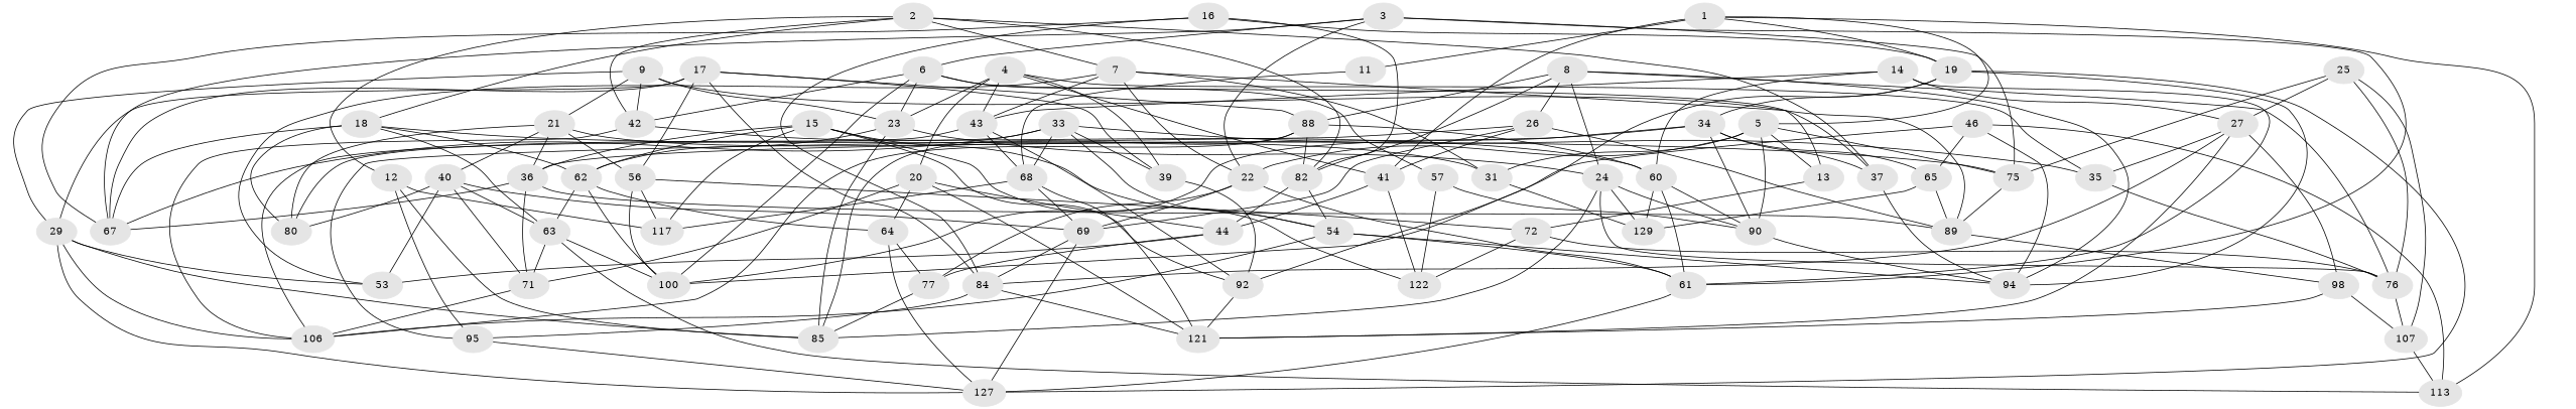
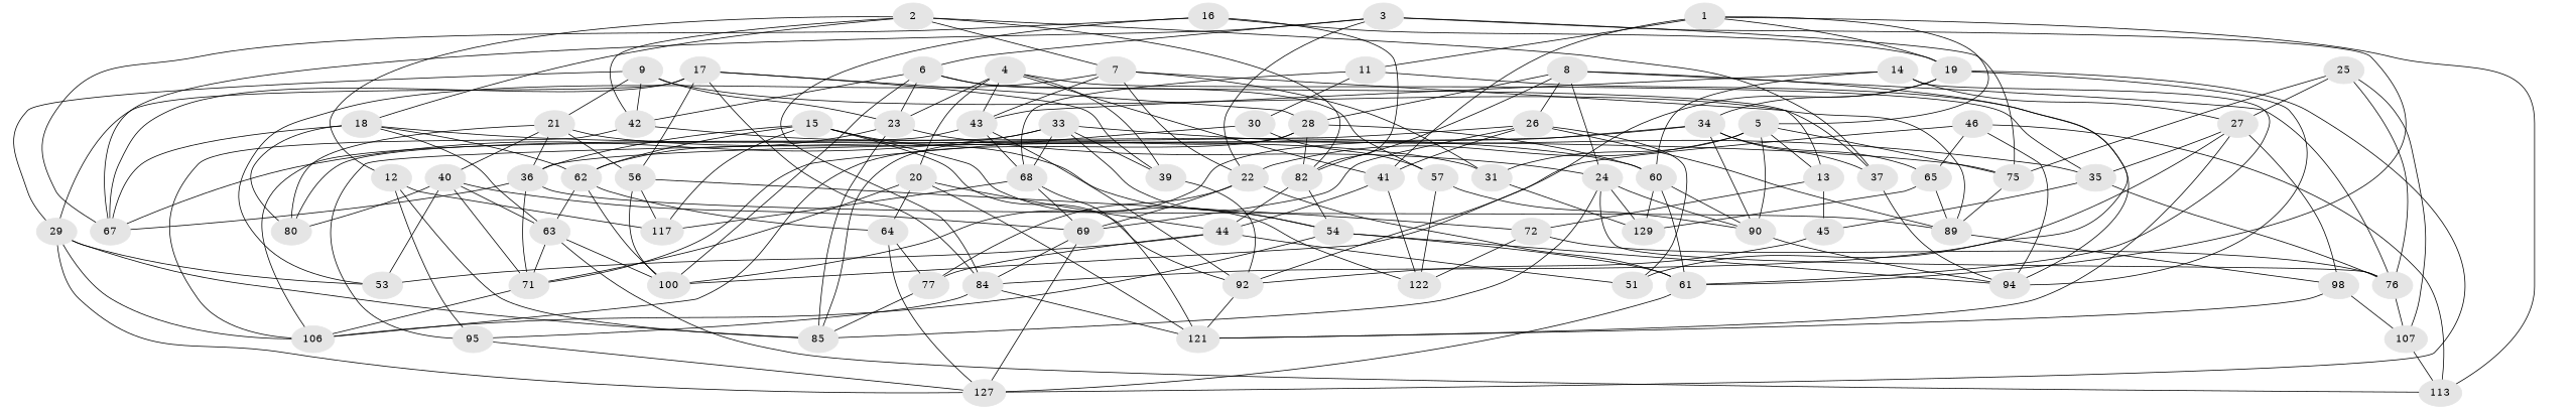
  graph {
    node [color=gray90 style=filled]
    1 [super="+87"]
    5 [super="+102"]
    11
    19 [super="+70"]
    41 [super="+52"]
    113
    22 [super="+83"]
    75 [super="+116"]
    13
    31 [super="+82"]
    90 [super="+126"]
+   30
+   51
    68 [super="+130"]
    94 [super="+131"]
    92 [super="+115"]
    34 [super="+133"]
    127 [super="+128"]
    122
    44 [super="+123"]
    2 [super="+110"]
    7 [super="+10"]
    12
    18 [super="+38"]
    n25 [label=82 super="+55"]
    37
    42 [super="+86"]
    43 [super="+114"]
    53
    85 [super="+132"]
    95
    117
    67 [super="+93"]
    62 [super="+137"]
    63 [super="+134"]
    80
    54 [super="+88"]
    60 [super="+97"]
    106 [super="+112"]
    3 [super="+91"]
    6 [super="+96"]
    61 [super="+79"]
    23 [super="+47"]
    57
    100 [super="+111"]
    69 [super="+101"]
    77
    89 [super="+119"]
    4 [super="+99"]
    20 [super="+78"]
    35 [super="+50"]
    39
    64
    71 [super="+105"]
    121 [super="+136"]
    24 [super="+48"]
    76 [super="+109"]
+   45
    72
    129
    8 [super="+124"]
    26 [super="+120"]
-   28 [super="+74" label=88]
+   28 [super="+74"]
    107
    9 [super="+135"]
    21 [super="+108"]
    29 [super="+125"]
    36 [super="+66"]
    56 [super="+118"]
    40 [super="+58"]
    98
    27 [super="+49"]
    84 [super="+104"]
    14
    15 [super="+59"]
    16
    17 [super="+103"]
    65
    25
    33 [super="+81"]
    46
    1 -- 5
    1 -- 11
    1 -- 19
    1 -- 41 [weight=2]
    1 -- 113
    5 -- 22
    5 -- 75
    5 -- 13
    5 -- 31
    5 -- 90
+   11 -- 30
+   11 -- 51
    11 -- 68
    19 -- 94
    19 -- 92
    19 -- 34
    19 -- 127
    41 -- 122
    41 -- 44
    22 -- 61
    22 -- 69
    22 -- 77
    75 -- 89
+   13 -- 45
    13 -- 72
    31 -- 129
    90 -- 94
+   30 -- 57
+   30 -- 71
    68 -- 117
    68 -- 69
    68 -- 121
    92 -- 121
    34 -- 90
    34 -- 37
    34 -- 100
    34 -- 36
    34 -- 65
+   44 -- 51
    44 -- 53
    44 -- 77
    2 -- 7
    2 -- 12
    2 -- 18
    2 -- n25
    2 -- 37
    2 -- 42
    7 -- 22
    7 -- 13
    7 -- 31
    7 -- 43
    7 -- 53
    12 -- 85
    12 -- 95
    12 -- 117
    18 -- 75
    18 -- 67
    18 -- 62
    18 -- 63
    18 -- 80
    n25 -- 44
    n25 -- 54
    37 -- 94
    42 -- 60
    42 -- 106
    43 -- 68
    43 -- 92
    43 -- 106
    95 -- 127
    62 -- 63
    62 -- 100
    62 -- 64
    63 -- 113
    63 -- 100
    63 -- 71
    54 -- 94
    54 -- 106
    54 -- 61
    60 -- 90
    60 -- 61
    60 -- 129
    3 -- 22
    3 -- 75 [weight=2]
    3 -- 67
    3 -- 6
    3 -- 61
    6 -- 37
    6 -- 42
    6 -- 23
    6 -- 57
    6 -- 100
    61 -- 127
    23 -- 85
    23 -- 62
    23 -- 24
    57 -- 90
    57 -- 122
    69 -- 127
    69 -- 84
    77 -- 85
    89 -- 98
    4 -- 41
    4 -- 43
    4 -- 23
    4 -- 20
    4 -- 35
    4 -- 39
    20 -- 44
    20 -- 64
    20 -- 71
    20 -- 121
    35 -- 76
+   35 -- 45
    39 -- 92
    64 -- 127
    64 -- 77
    71 -- 106
    24 -- 90
    24 -- 85
    24 -- 76
    24 -- 129
    76 -- 107
+   45 -- 92
    72 -- 122
    72 -- 76
    8 -- 94
    8 -- n25
    8 -- 24
    8 -- 76
    8 -- 26
    8 -- 28
    26 -- 41
+   26 -- 51
    26 -- 95
    26 -- 69
    26 -- 89
    28 -- n25
    28 -- 85
    28 -- 60
    28 -- 106
    107 -- 113
    9 -- 42 [weight=2]
    9 -- 23
    9 -- 89
    9 -- 21
    9 -- 29
    21 -- 31
    21 -- 80
    21 -- 36
    21 -- 56
    21 -- 40
    29 -- 127
    29 -- 53
    29 -- 85
    29 -- 106
    36 -- 67
    36 -- 89
    36 -- 71
    56 -- 117
    56 -- 100
    56 -- 72
    40 -- 53
    40 -- 63
    40 -- 80
    40 -- 69
    40 -- 71
    98 -- 121
    98 -- 107
    27 -- 35
    27 -- 121
    27 -- 98
    27 -- 84
    84 -- 95
    84 -- 121
    14 -- 43
    14 -- 60
    14 -- 61
    14 -- 27
    15 -- 92
    15 -- 122
    15 -- 117
    15 -- 62
    15 -- 54
    15 -- 36
    16 -- 19
    16 -- n25
    16 -- 67
    16 -- 84
    17 -- 67
    17 -- 39
    17 -- 28
    17 -- 29
    17 -- 56
    17 -- 84
    65 -- 89
    65 -- 129
    25 -- 75
    25 -- 76
    25 -- 107
    25 -- 27
    33 -- 68
    33 -- 67
    33 -- 80
    33 -- 54
    33 -- 35
    33 -- 39
    46 -- 113
    46 -- 94
    46 -- 100
    46 -- 65
  }
